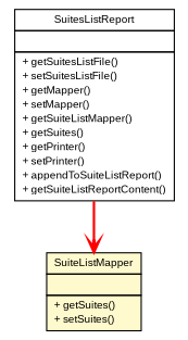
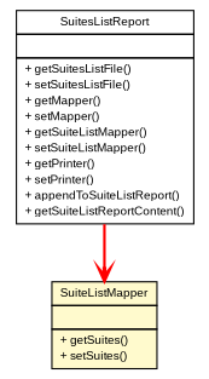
  digraph {
    nodesep=0.25
    ranksep=0.5
    node [fontcolor=black fontname=arial fontsize=9.0 shape=plaintext]
-   n1 [label=<<table title="com.castinfo.devops.robotest.report.SuitesListReport" border="0" cellborder="1" cellspacing="0" cellpadding="2" port="p" href="./SuitesListReport.html"> 		<tr><td><table border="0" cellspacing="0" cellpadding="1"> <tr><td align="center" balign="center"> SuitesListReport </td></tr> 		</table></td></tr> 		<tr><td><table border="0" cellspacing="0" cellpadding="1"> <tr><td align="left" balign="left">  </td></tr> 		</table></td></tr> 		<tr><td><table border="0" cellspacing="0" cellpadding="1"> <tr><td align="left" balign="left"> + getSuitesListFile() </td></tr> <tr><td align="left" balign="left"> + setSuitesListFile() </td></tr> <tr><td align="left" balign="left"> + getMapper() </td></tr> <tr><td align="left" balign="left"> + setMapper() </td></tr> <tr><td align="left" balign="left"> + getSuiteListMapper() </td></tr> <tr><td align="left" balign="left"> + getSuites() </td></tr> <tr><td align="left" balign="left"> + getPrinter() </td></tr> <tr><td align="left" balign="left"> + setPrinter() </td></tr> <tr><td align="left" balign="left"> + appendToSuiteListReport() </td></tr> <tr><td align="left" balign="left"> + getSuiteListReportContent() </td></tr> 		</table></td></tr> 		</table>>]
+   n1 [label=<<table title="com.castinfo.devops.robotest.report.SuitesListReport" border="0" cellborder="1" cellspacing="0" cellpadding="2" port="p" href="./SuitesListReport.html"> 		<tr><td><table border="0" cellspacing="0" cellpadding="1"> <tr><td align="center" balign="center"> SuitesListReport </td></tr> 		</table></td></tr> 		<tr><td><table border="0" cellspacing="0" cellpadding="1"> <tr><td align="left" balign="left">  </td></tr> 		</table></td></tr> 		<tr><td><table border="0" cellspacing="0" cellpadding="1"> <tr><td align="left" balign="left"> + getSuitesListFile() </td></tr> <tr><td align="left" balign="left"> + setSuitesListFile() </td></tr> <tr><td align="left" balign="left"> + getMapper() </td></tr> <tr><td align="left" balign="left"> + setMapper() </td></tr> <tr><td align="left" balign="left"> + getSuiteListMapper() </td></tr> <tr><td align="left" balign="left"> + setSuiteListMapper() </td></tr> <tr><td align="left" balign="left"> + getPrinter() </td></tr> <tr><td align="left" balign="left"> + setPrinter() </td></tr> <tr><td align="left" balign="left"> + appendToSuiteListReport() </td></tr> <tr><td align="left" balign="left"> + getSuiteListReportContent() </td></tr> 		</table></td></tr> 		</table>>]
    n2 [label=<<table title="com.castinfo.devops.robotest.report.SuiteListMapper" border="0" cellborder="1" cellspacing="0" cellpadding="2" port="p" bgcolor="lemonChiffon" href="./SuiteListMapper.html"> 		<tr><td><table border="0" cellspacing="0" cellpadding="1"> <tr><td align="center" balign="center"> SuiteListMapper </td></tr> 		</table></td></tr> 		<tr><td><table border="0" cellspacing="0" cellpadding="1"> <tr><td align="left" balign="left">  </td></tr> 		</table></td></tr> 		<tr><td><table border="0" cellspacing="0" cellpadding="1"> <tr><td align="left" balign="left"> + getSuites() </td></tr> <tr><td align="left" balign="left"> + setSuites() </td></tr> 		</table></td></tr> 		</table>>]
    n1 -> n2 [arrowhead=open color=red fontcolor=black fontname=arial fontsize=10.0 headport=p labelfontname=arial labelfontsize=10 tailport=p style=bold]
  }
